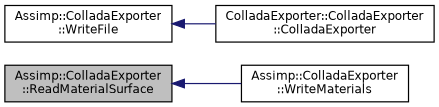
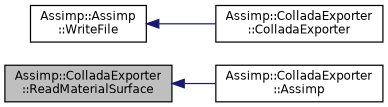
  digraph {
    rankdir=LR
    node [color=black fillcolor=white fontname=Helvetica fontsize=10 shape=record style=filled]
    edge [color=midnightblue dir=back fontname=Helvetica fontsize=10 labelfontname=Helvetica labelfontsize=10 style=solid]
    n1 [fillcolor=grey75 fontcolor=black height=0.2 label="Assimp::ColladaExporter\l::ReadMaterialSurface" width=0.4]
-   n2 [height=0.2 label="Assimp::ColladaExporter\l::WriteMaterials" width=0.4]
-   n3 [height=0.2 label="Assimp::ColladaExporter\l::WriteFile" width=0.4]
-   n4 [height=0.2 label="ColladaExporter::ColladaExporter\l::ColladaExporter" width=0.4]
+   n2 [height=0.2 label="Assimp::ColladaExporter\l::Assimp" width=0.4]
+   n3 [height=0.2 label="Assimp::Assimp\l::WriteFile" width=0.4]
+   n4 [height=0.2 label="Assimp::ColladaExporter\l::ColladaExporter" width=0.4]
    n1 -> n2
    n3 -> n4
  }
